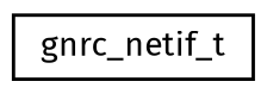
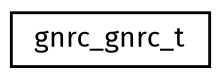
  digraph {
    rankdir=TB
    fontname="Fira Sans"
-   n1 [color=black fillcolor=white fontname="Fira Sans" fontsize=10 height=0.2 label=gnrc_netif_t shape=record style=filled width=0.4]
+   n1 [color=black fillcolor=white fontname="Fira Sans" fontsize=10 height=0.2 label=gnrc_gnrc_t shape=record style=filled width=0.4]
  }
